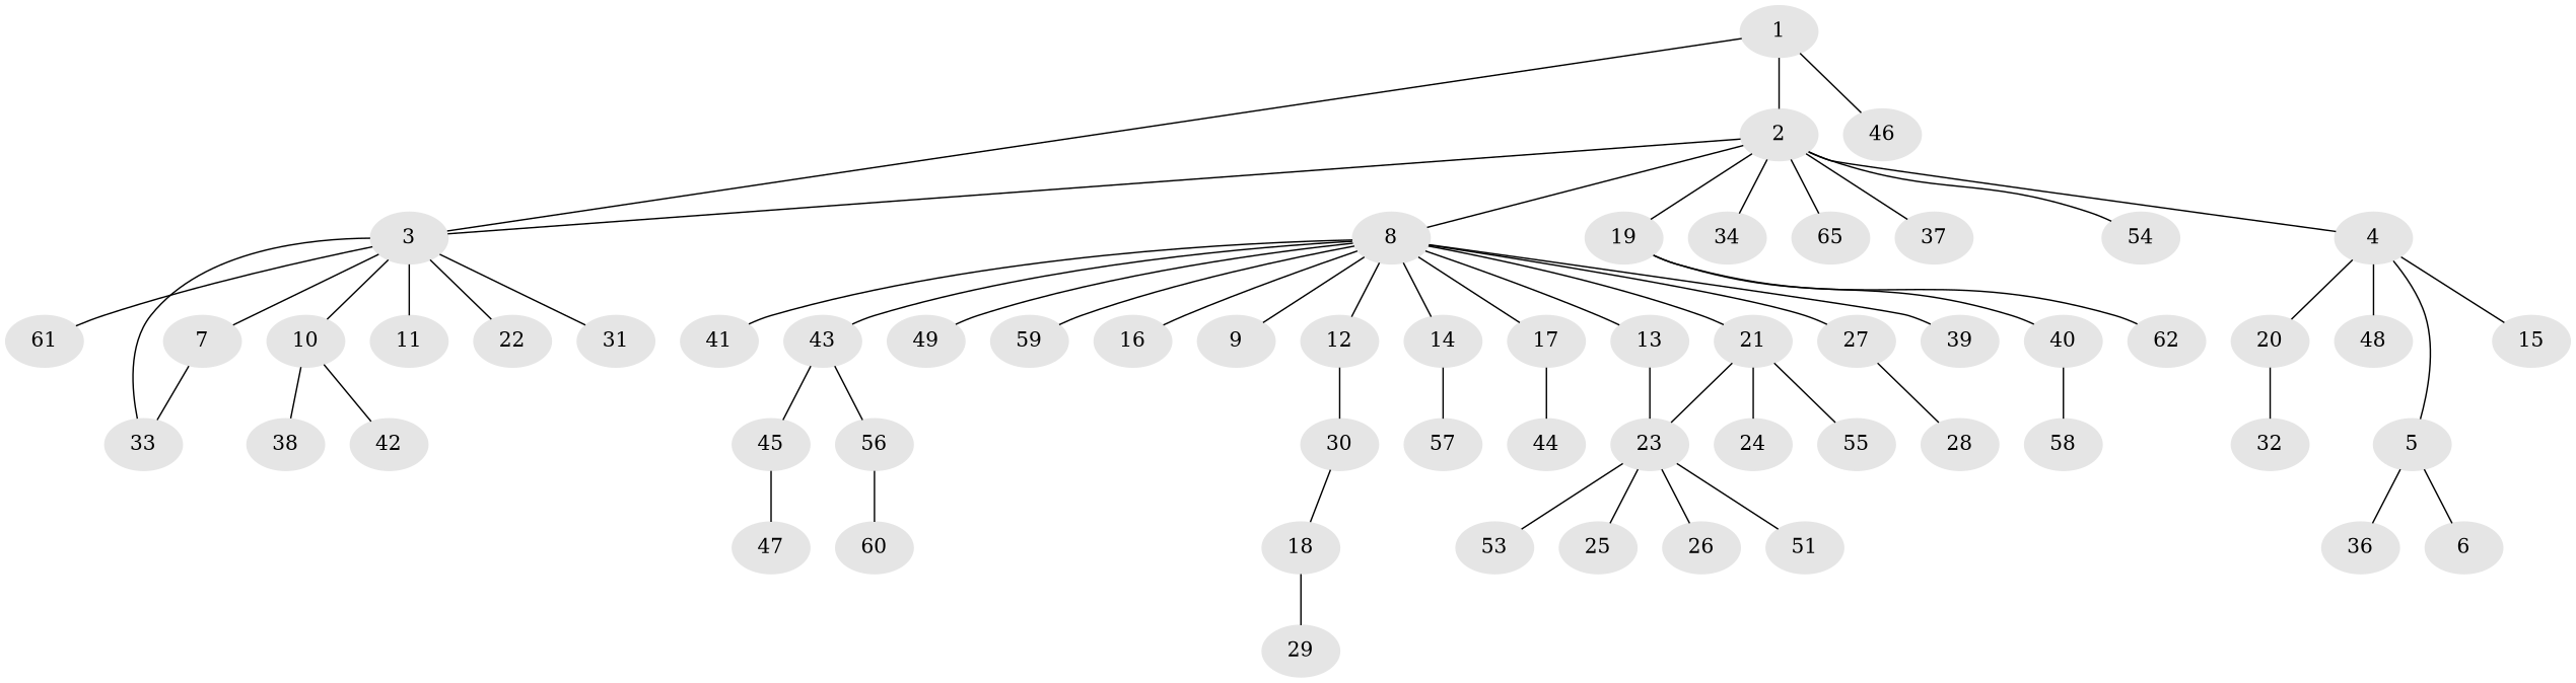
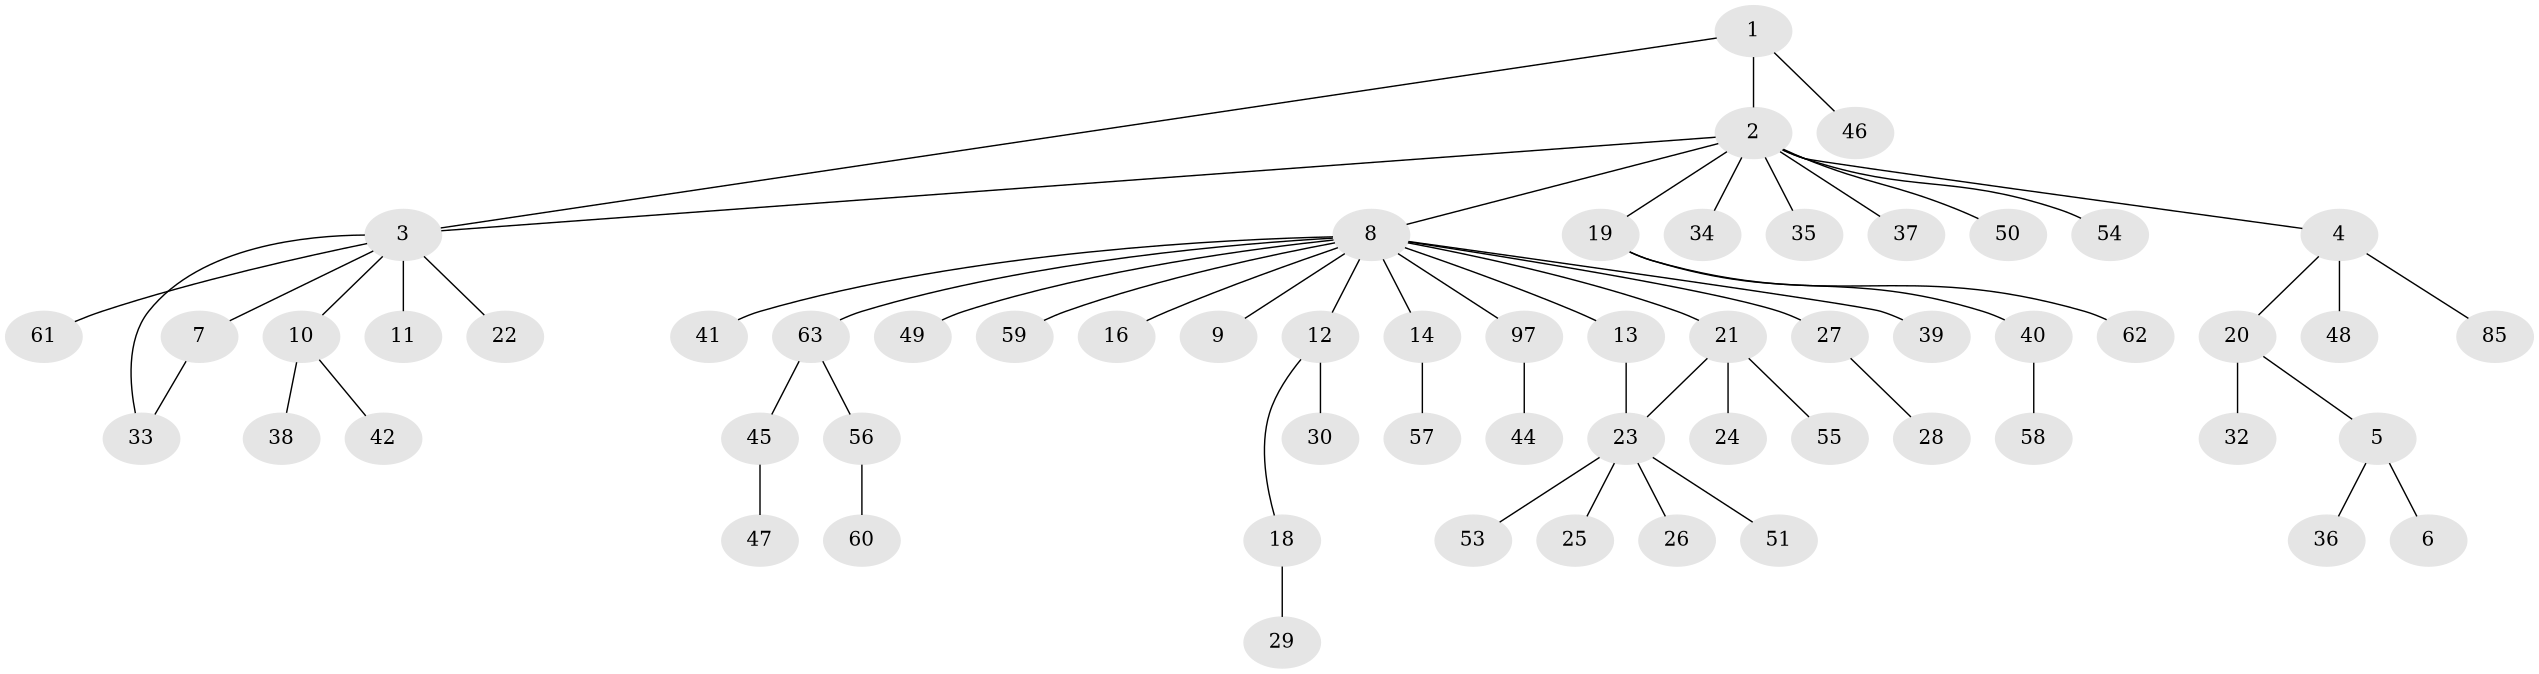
  graph {
    node [color=gray90 style=filled]
    1
    2
    3
    46
    4
    8
    19
    34
-   35 [label=65]
+   35
    37
+   50
    54
    7
    10
    11
    22
-   31
    61
    33
    5
-   15
+   15 [label=85]
    20
    48
    16
    9
    12
    13
    14
-   17
+   17 [label=97]
    21
    27
    39
    41
-   43
+   43 [label=63]
    49
    59
    40
    n38 [label=62]
    38
    42
    6
    36
    32
    18
    30
    23
    57
    44
    24
    55
    28
    45
    56
    29
    25
    26
    51
    53
    58
    47
    60
    1 -- 2
    1 -- 3
    1 -- 46
    2 -- 3
    2 -- 4
    2 -- 8
    2 -- 19
    2 -- 34
    2 -- 35
    2 -- 37
+   2 -- 50
    2 -- 54
    3 -- 7
    3 -- 10
    3 -- 11
    3 -- 22
-   3 -- 31
    3 -- 61
    3 -- 33
-   4 -- 5
+   20 -- 5
    4 -- 15
    4 -- 20
    4 -- 48
    8 -- 16
    8 -- 9
    8 -- 12
    8 -- 13
    8 -- 14
    8 -- 17
    8 -- 21
    8 -- 27
    8 -- 39
    8 -- 41
    8 -- 43
    8 -- 49
    8 -- 59
    19 -- 40
    19 -- n38
    7 -- 33
    10 -- 38
    10 -- 42
    5 -- 6
    5 -- 36
    20 -- 32
-   30 -- 18
+   12 -- 18
    12 -- 30
    13 -- 23
    14 -- 57
    17 -- 44
    21 -- 23
    21 -- 24
    21 -- 55
    27 -- 28
    43 -- 45
    43 -- 56
    40 -- 58
    18 -- 29
    23 -- 25
    23 -- 26
    23 -- 51
    23 -- 53
    45 -- 47
    56 -- 60
  }
